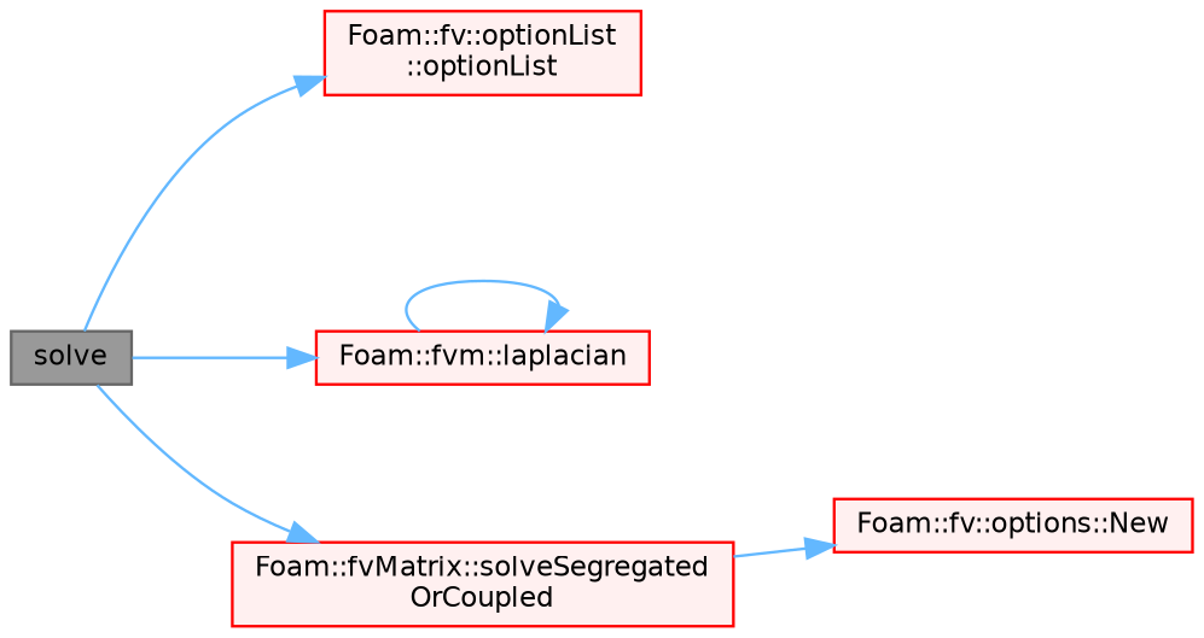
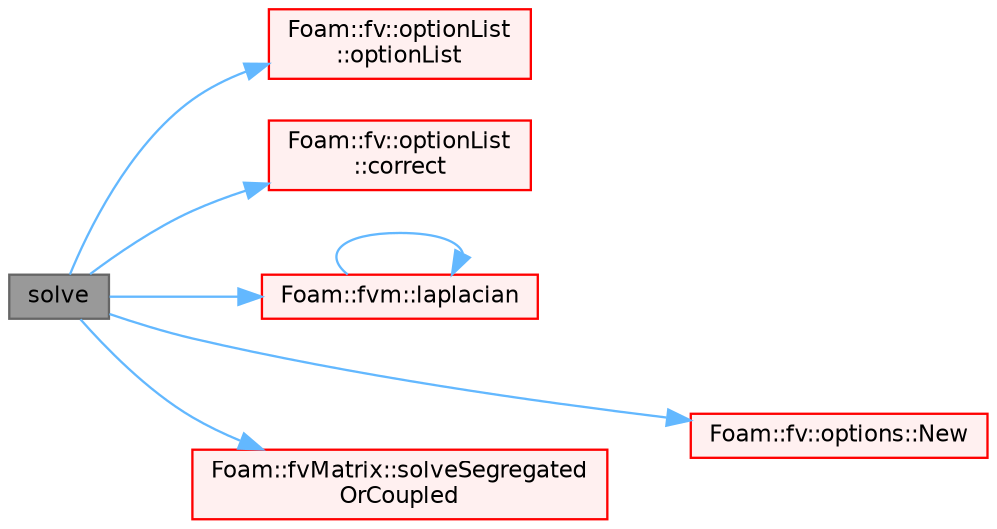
  digraph {
    rankdir=LR
    node [color=red fillcolor="#FFF0F0" fontname=Helvetica fontsize=10 shape=box style=filled]
    edge [color=steelblue1 fontname=Helvetica fontsize=10 labelfontname=Helvetica labelfontsize=10 style=solid]
    n1 [color=gray40 fillcolor=grey60 fontcolor=black height=0.2 label=solve width=0.4]
    n2 [height=0.2 label="Foam::fv::optionList\l::optionList" width=0.4]
+   n3 [height=0.2 label="Foam::fv::optionList\l::correct" width=0.4]
    n4 [height=0.2 label="Foam::fvm::laplacian" width=0.4]
    n5 [height=0.2 label="Foam::fv::options::New" width=0.4]
    n6 [height=0.2 label="Foam::fvMatrix::solveSegregated\lOrCoupled" width=0.4]
    n1 -> n2
+   n1 -> n3
    n1 -> n4
-   n6 -> n5
+   n1 -> n5
    n1 -> n6
    n4 -> n4
  }
